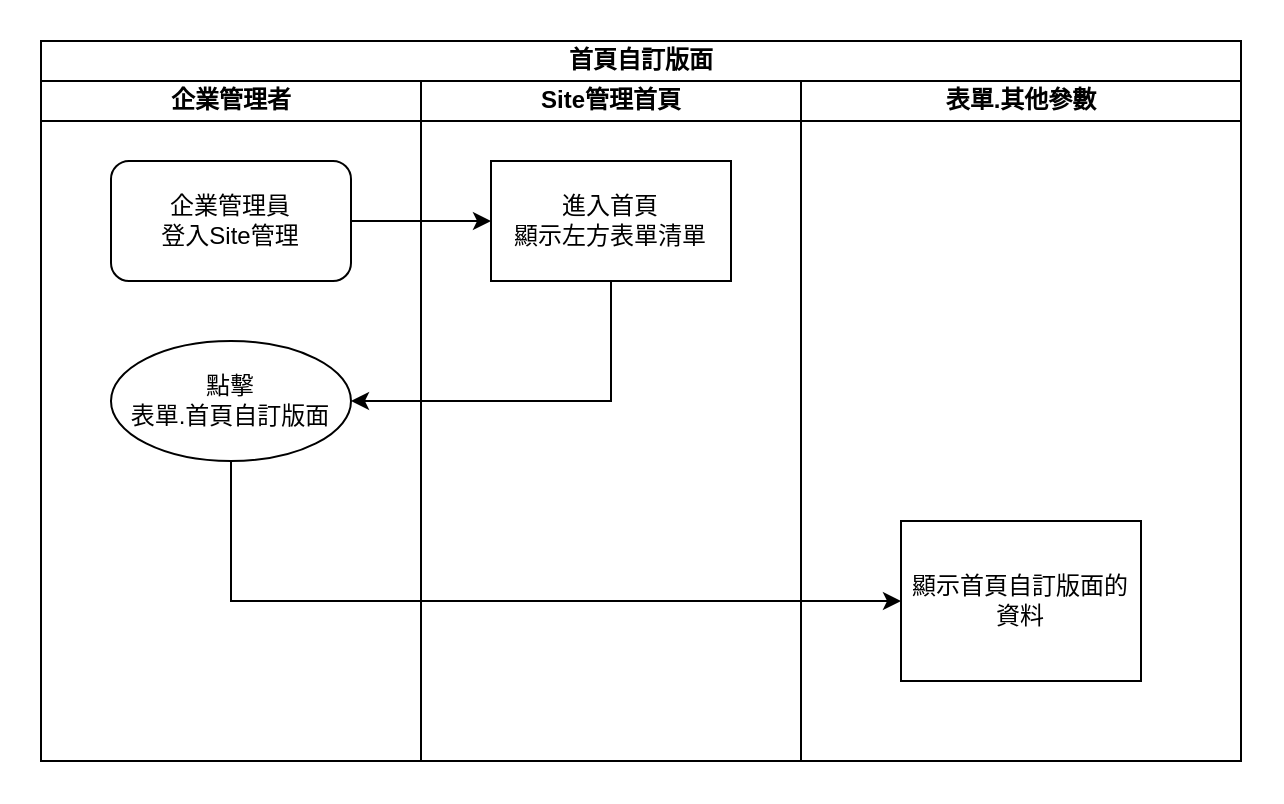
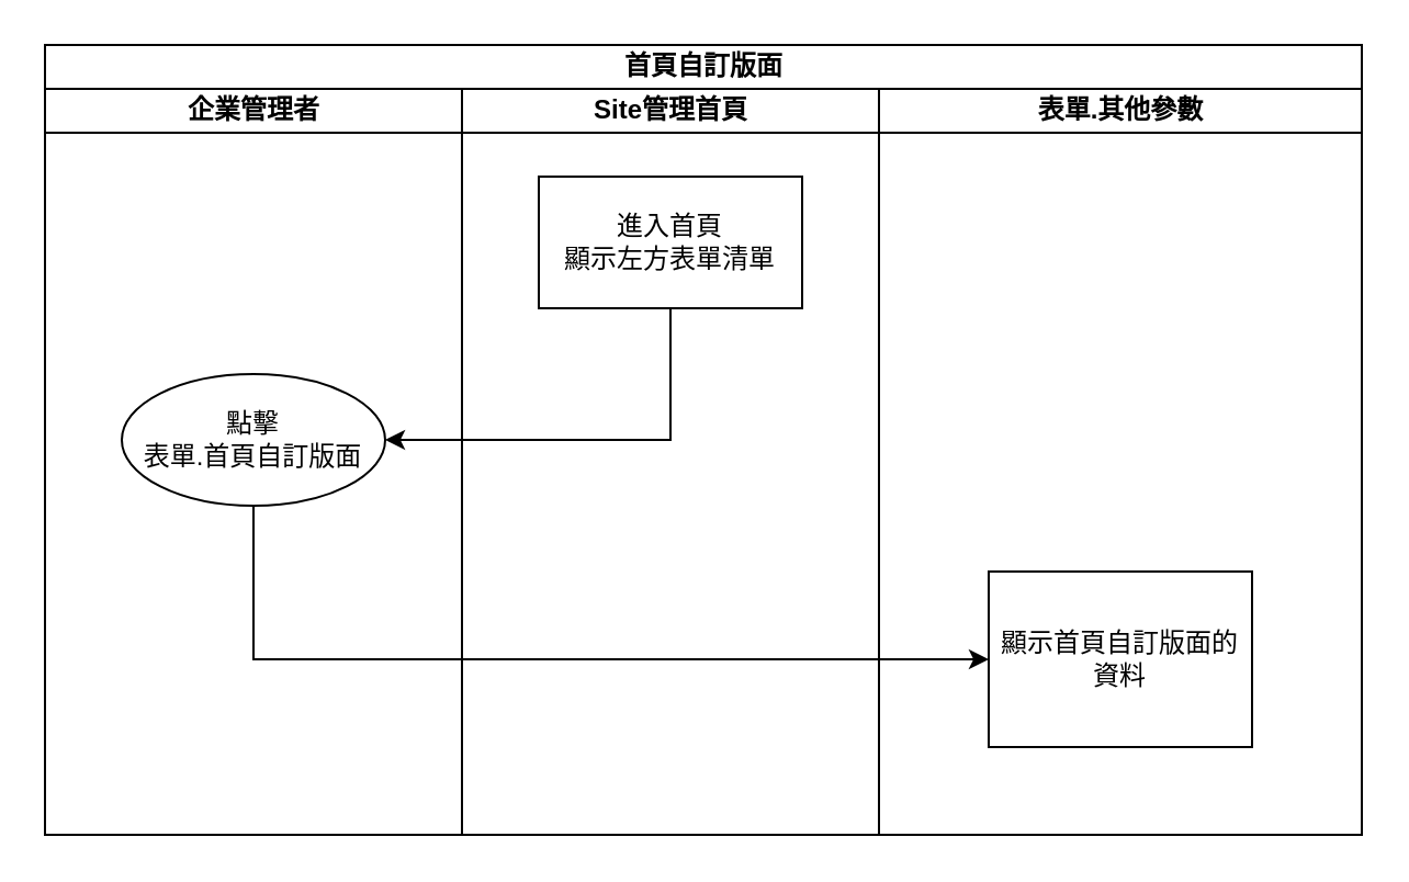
  <mxCell id="0" />
  <mxCell id="1" parent="0" />
  <mxCell id="2" value="首頁自訂版面" style="swimlane;html=1;childLayout=stackLayout;resizeParent=1;resizeParentMax=0;startSize=20;" vertex="1" parent="1"><mxGeometry x="20" y="20" width="600" height="360" as="geometry" /></mxCell>
  <mxCell id="3" value="企業管理者" style="swimlane;html=1;startSize=20;" vertex="1" parent="2"><mxGeometry y="20" width="190" height="340" as="geometry" /></mxCell>
  <mxCell id="4" value="點擊&lt;br&gt;表單.首頁自訂版面" style="ellipse;whiteSpace=wrap;html=1;" vertex="1" parent="3"><mxGeometry x="35" y="130" width="120" height="60" as="geometry" /></mxCell>
- <mxCell id="5" value="企業管理員&lt;br&gt;登入Site管理" style="rounded=1;whiteSpace=wrap;html=1;" vertex="1" parent="3"><mxGeometry x="35" y="40" width="120" height="60" as="geometry" /></mxCell>
  <mxCell id="6" value="Site管理首頁" style="swimlane;html=1;startSize=20;" vertex="1" parent="2"><mxGeometry x="190" y="20" width="190" height="340" as="geometry" /></mxCell>
  <mxCell id="7" value="進入首頁&lt;br&gt;顯示左方表單清單" style="rounded=0;whiteSpace=wrap;html=1;" vertex="1" parent="6"><mxGeometry x="35" y="40" width="120" height="60" as="geometry" /></mxCell>
  <mxCell id="8" value="表單.其他參數" style="swimlane;html=1;startSize=20;" vertex="1" parent="2"><mxGeometry x="380" y="20" width="220" height="340" as="geometry" /></mxCell>
  <mxCell id="9" value="顯示首頁自訂版面的資料" style="rounded=0;whiteSpace=wrap;html=1;" vertex="1" parent="8"><mxGeometry x="50" y="220" width="120" height="80" as="geometry" /></mxCell>
- <mxCell id="10" style="edgeStyle=orthogonalEdgeStyle;rounded=0;orthogonalLoop=1;jettySize=auto;html=1;" edge="1" parent="2" source="5" target="7"><mxGeometry relative="1" as="geometry" /></mxCell>
  <mxCell id="11" style="edgeStyle=orthogonalEdgeStyle;rounded=0;orthogonalLoop=1;jettySize=auto;html=1;entryX=1;entryY=0.5;entryDx=0;entryDy=0;exitX=0.5;exitY=1;exitDx=0;exitDy=0;" edge="1" parent="2" source="7" target="4"><mxGeometry relative="1" as="geometry" /></mxCell>
  <mxCell id="12" style="edgeStyle=orthogonalEdgeStyle;rounded=0;orthogonalLoop=1;jettySize=auto;html=1;entryX=0;entryY=0.5;entryDx=0;entryDy=0;exitX=0.5;exitY=1;exitDx=0;exitDy=0;" edge="1" parent="2" source="4" target="9"><mxGeometry relative="1" as="geometry" /></mxCell>
